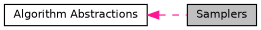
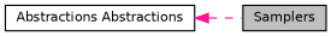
  digraph {
    rankdir=LR
    node [color=black fontname=Helvetica fontsize=10 shape=box style=filled]
-   n1 [fillcolor=white height=0.2 label="Algorithm Abstractions" width=0.4]
+   n1 [fillcolor=white height=0.2 label="Abstractions Abstractions" width=0.4]
    n2 [fillcolor=grey75 fontcolor=black height=0.2 label=Samplers width=0.4]
    n1 -> n2 [dir=back fontname=Helvetica fontsize=10 labelfontname=Helvetica labelfontsize=10 shape=plaintext style=dashed color=deeppink]
  }
